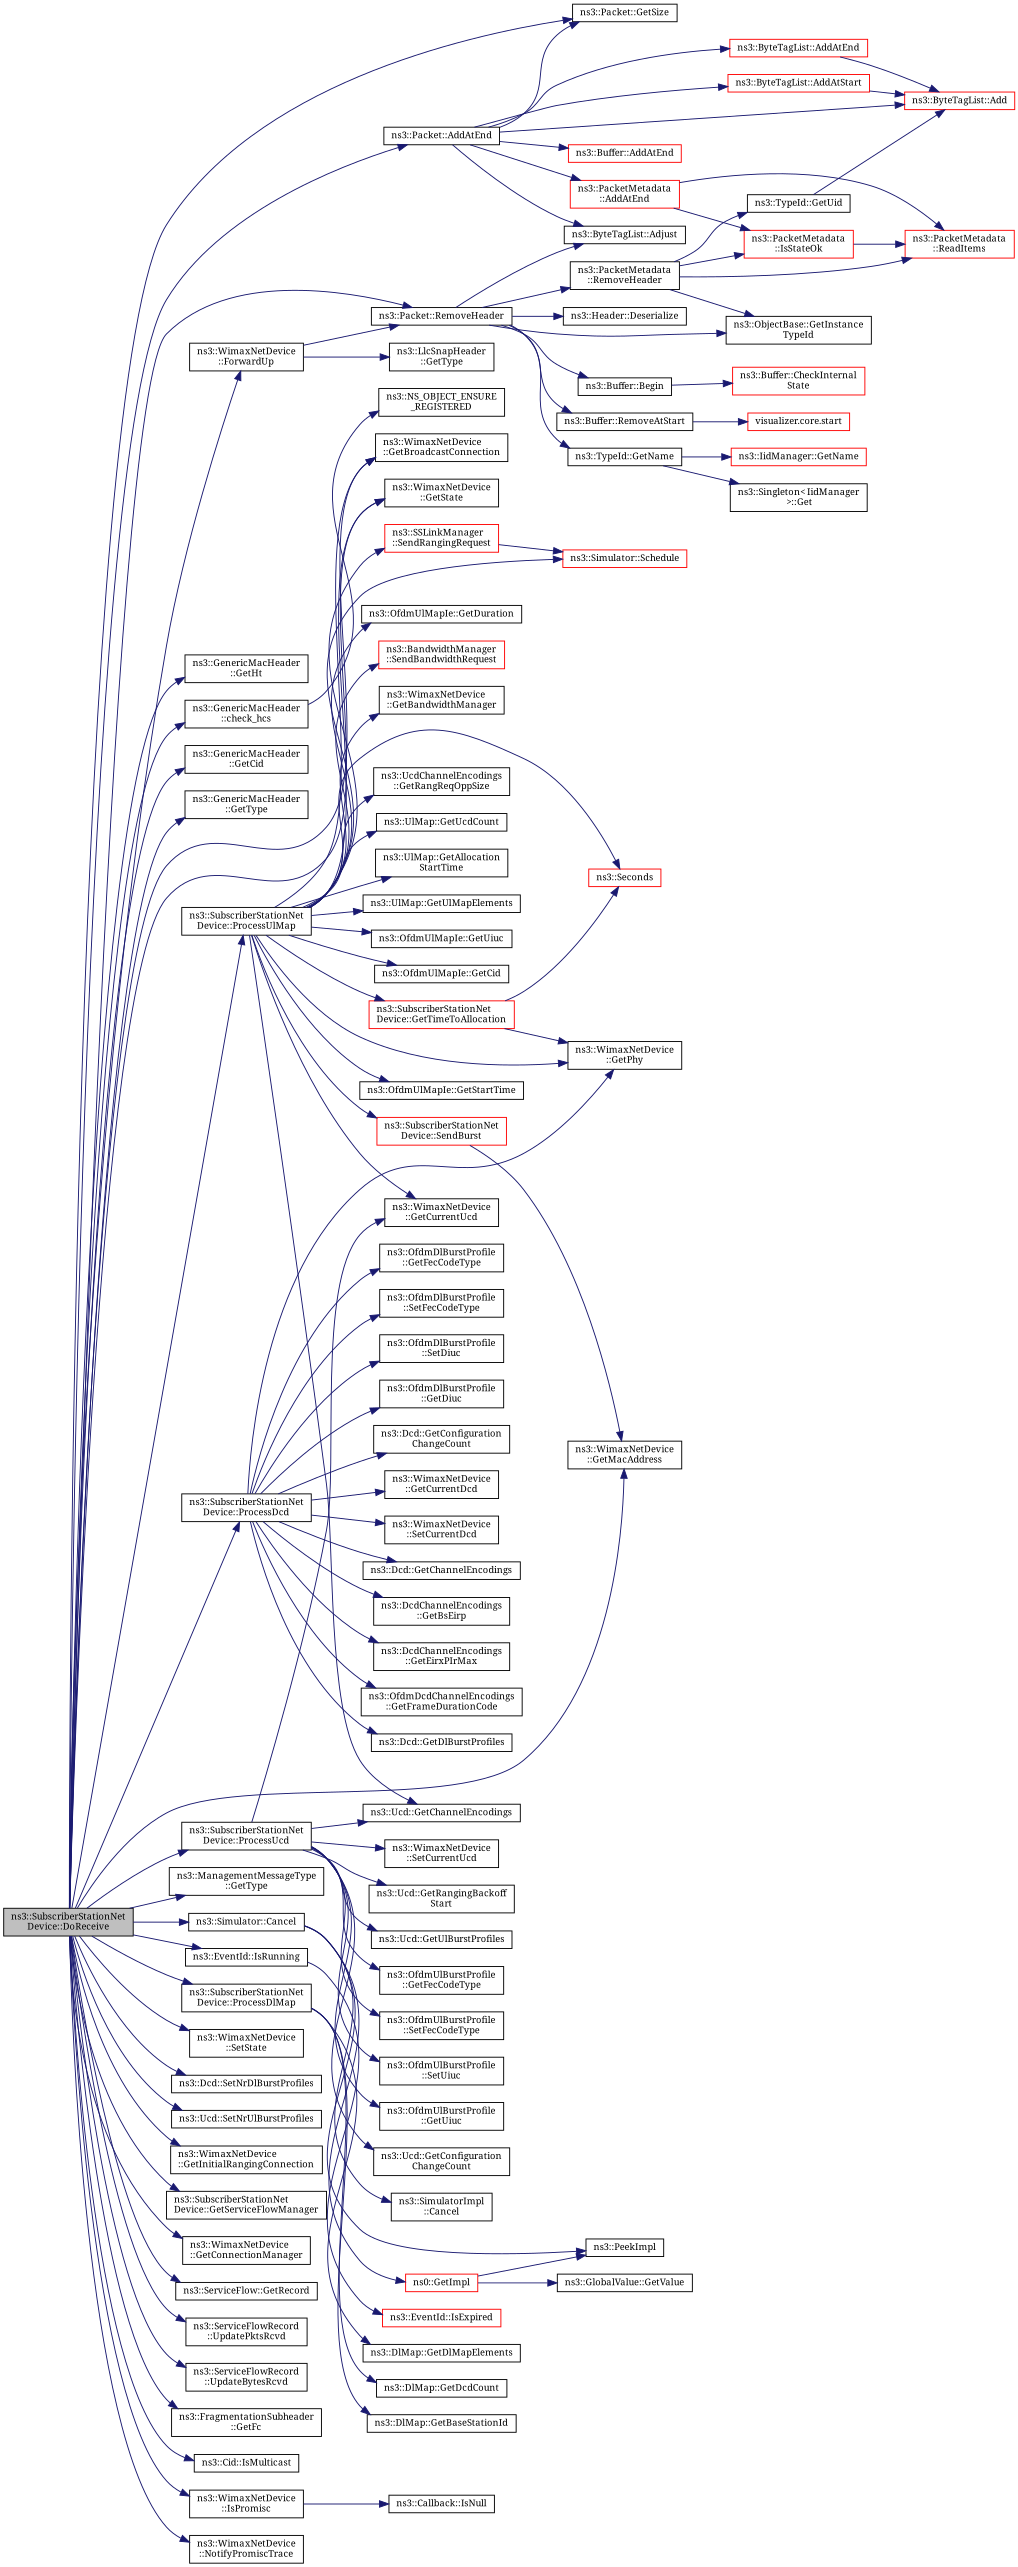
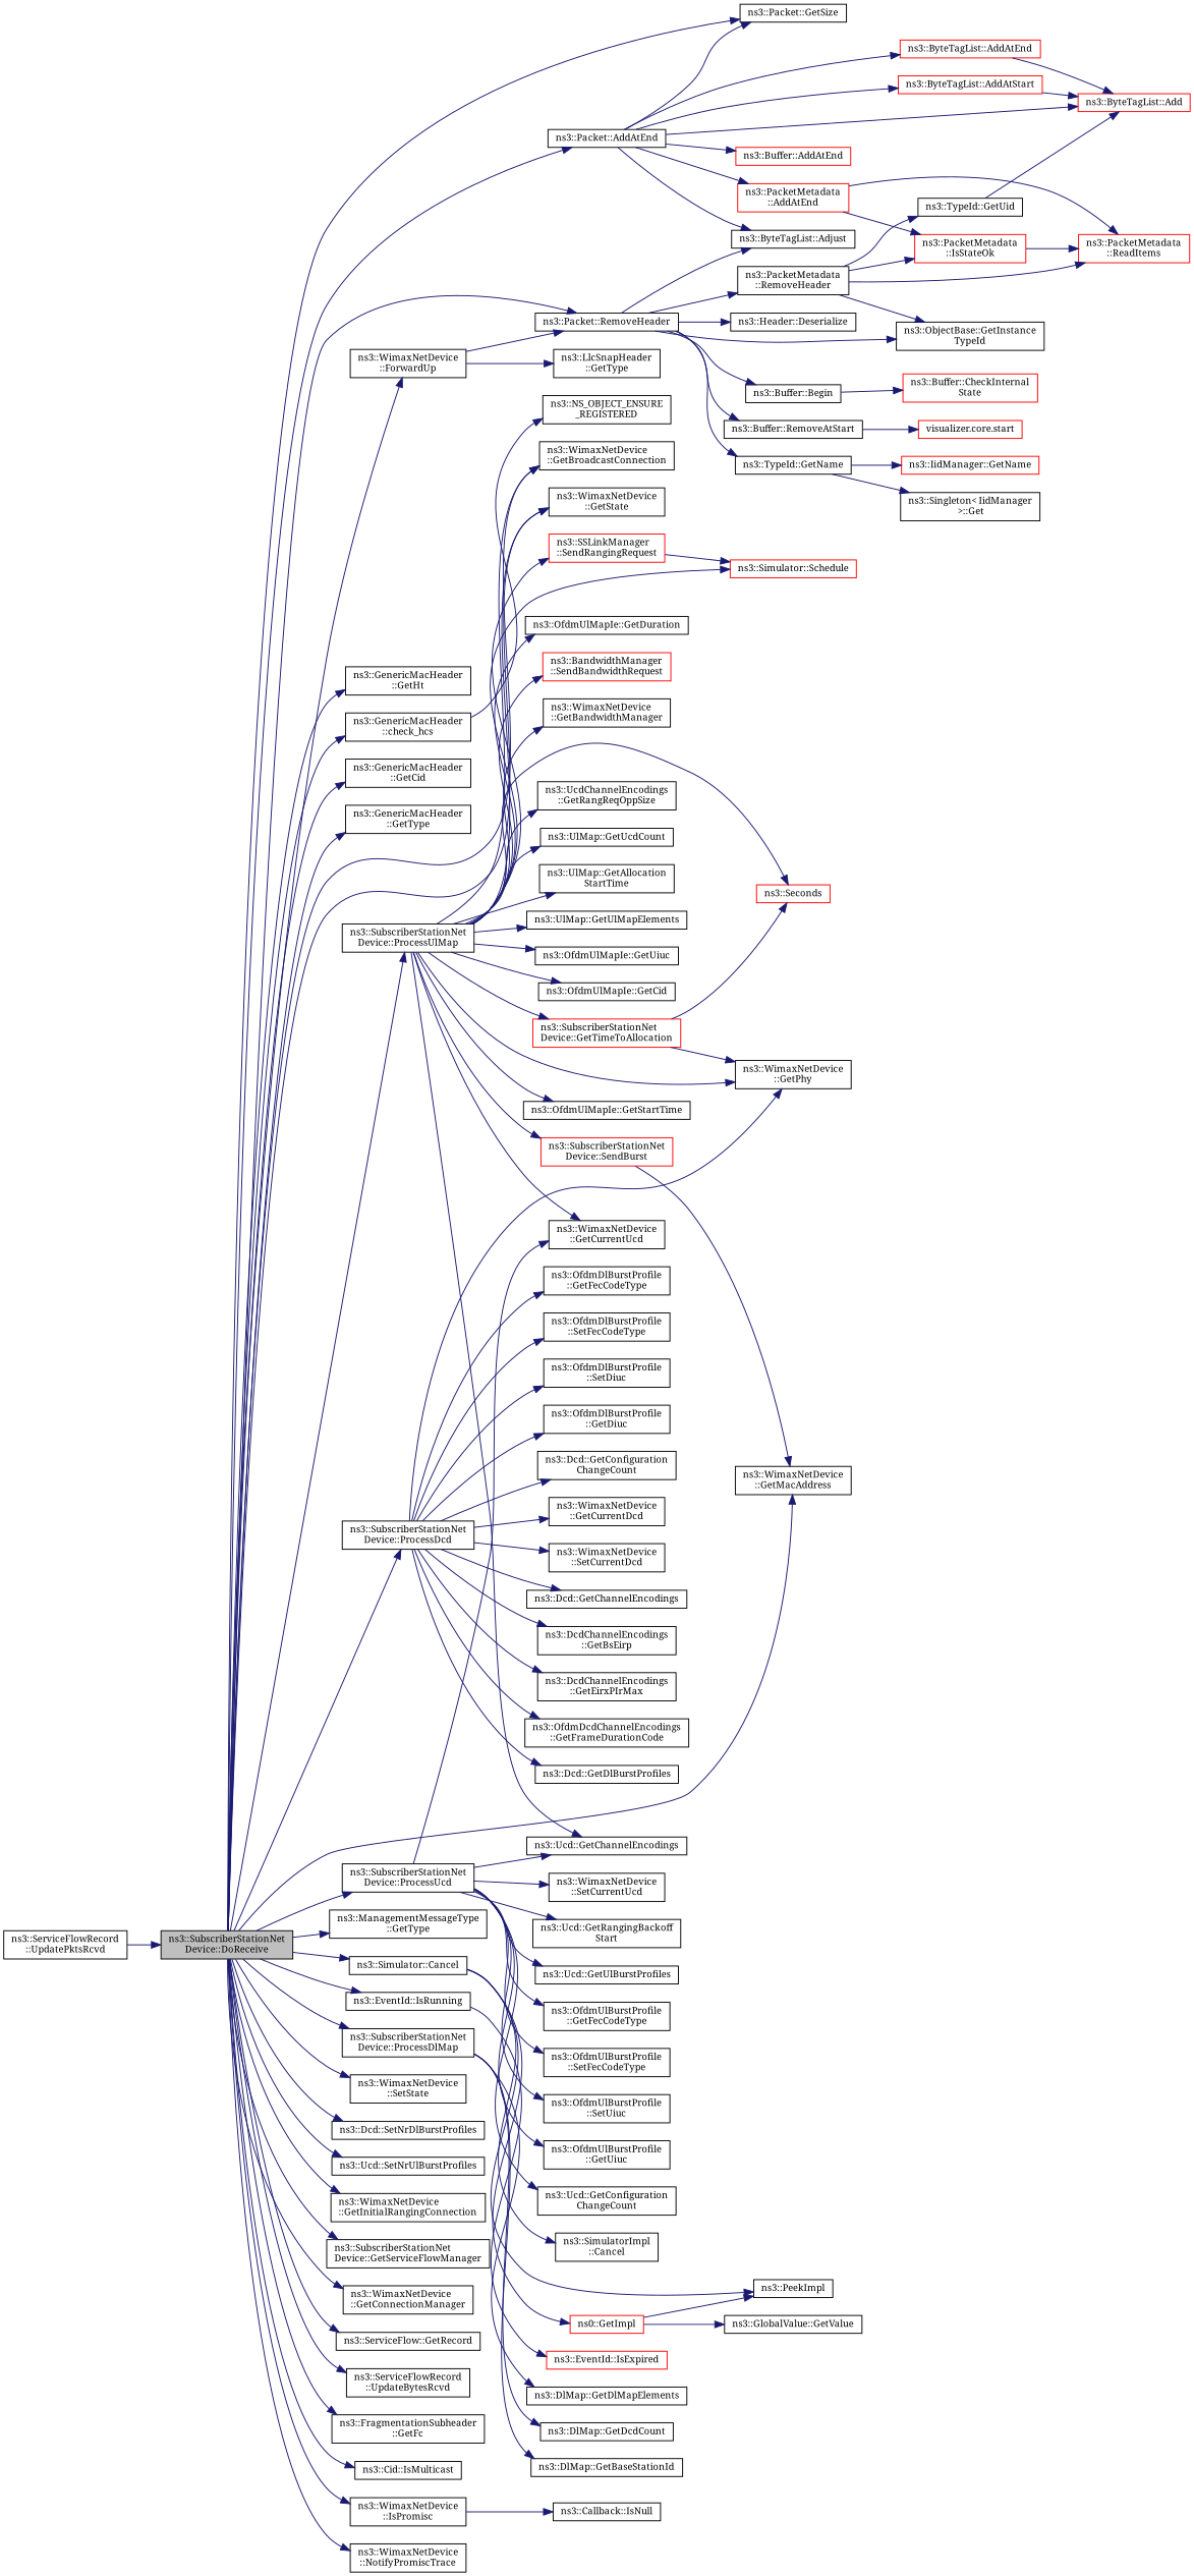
  digraph {
    fontname="Noto Serif"
    rankdir=LR
    node [color=black fillcolor=white fontname="Noto Serif" fontsize=10 shape=record style=filled]
    edge [color=midnightblue fontname="Noto Serif" fontsize=10 labelfontname=Helvetica labelfontsize=10 style=solid]
    n1 [fillcolor=grey75 fontcolor=black height=0.2 label="ns3::SubscriberStationNet\lDevice::DoReceive" width=0.4]
    n2 [height=0.2 label="ns3::Packet::GetSize" width=0.4]
    n3 [height=0.2 label="ns3::Packet::RemoveHeader" width=0.4]
    n4 [height=0.2 label="ns3::GenericMacHeader\l::GetHt" width=0.4]
    n5 [height=0.2 label="ns3::GenericMacHeader\l::check_hcs" width=0.4]
    n6 [height=0.2 label="ns3::GenericMacHeader\l::GetCid" width=0.4]
    n7 [height=0.2 label="ns3::GenericMacHeader\l::GetType" width=0.4]
    n8 [height=0.2 label="ns3::WimaxNetDevice\l::GetBroadcastConnection" width=0.4]
    n9 [height=0.2 label="ns3::ManagementMessageType\l::GetType" width=0.4]
    n10 [height=0.2 label="ns3::WimaxNetDevice\l::GetState" width=0.4]
    n11 [height=0.2 label="ns3::Simulator::Cancel" width=0.4]
    n12 [height=0.2 label="ns3::EventId::IsRunning" width=0.4]
    n13 [height=0.2 label="ns3::SubscriberStationNet\lDevice::ProcessDlMap" width=0.4]
    n14 [height=0.2 label="ns3::SubscriberStationNet\lDevice::ProcessUlMap" width=0.4]
    n15 [height=0.2 label="ns3::WimaxNetDevice\l::GetMacAddress" width=0.4]
    n16 [height=0.2 label="ns3::WimaxNetDevice\l::SetState" width=0.4]
    n17 [height=0.2 label="ns3::Dcd::SetNrDlBurstProfiles" width=0.4]
    n18 [height=0.2 label="ns3::SubscriberStationNet\lDevice::ProcessDcd" width=0.4]
    n19 [height=0.2 label="ns3::Ucd::SetNrUlBurstProfiles" width=0.4]
    n20 [height=0.2 label="ns3::SubscriberStationNet\lDevice::ProcessUcd" width=0.4]
    n21 [height=0.2 label="ns3::WimaxNetDevice\l::GetInitialRangingConnection" width=0.4]
    n22 [height=0.2 label="ns3::SubscriberStationNet\lDevice::GetServiceFlowManager" width=0.4]
    n23 [height=0.2 label="ns3::WimaxNetDevice\l::GetConnectionManager" width=0.4]
    n24 [height=0.2 label="ns3::ServiceFlow::GetRecord" width=0.4]
    n25 [height=0.2 label="ns3::ServiceFlowRecord\l::UpdatePktsRcvd" width=0.4]
    n26 [height=0.2 label="ns3::ServiceFlowRecord\l::UpdateBytesRcvd" width=0.4]
    n27 [height=0.2 label="ns3::WimaxNetDevice\l::ForwardUp" width=0.4]
    n28 [height=0.2 label="ns3::FragmentationSubheader\l::GetFc" width=0.4]
    n29 [height=0.2 label="ns3::Packet::AddAtEnd" width=0.4]
    n30 [height=0.2 label="ns3::Cid::IsMulticast" width=0.4]
    n31 [height=0.2 label="ns3::WimaxNetDevice\l::IsPromisc" width=0.4]
    n32 [height=0.2 label="ns3::WimaxNetDevice\l::NotifyPromiscTrace" width=0.4]
    n33 [height=0.2 label="ns3::Header::Deserialize" width=0.4]
    n34 [height=0.2 label="ns3::Buffer::Begin" width=0.4]
    n35 [height=0.2 label="ns3::ObjectBase::GetInstance\lTypeId" width=0.4]
    n36 [height=0.2 label="ns3::TypeId::GetName" width=0.4]
    n37 [height=0.2 label="ns3::Buffer::RemoveAtStart" width=0.4]
    n38 [height=0.2 label="ns3::ByteTagList::Adjust" width=0.4]
    n39 [height=0.2 label="ns3::PacketMetadata\l::RemoveHeader" width=0.4]
    n40 [height=0.2 label="ns3::NS_OBJECT_ENSURE\l_REGISTERED" width=0.4]
    n41 [height=0.2 label="ns3::PeekImpl" width=0.4]
    n42 [color=red height=0.2 label="ns0::GetImpl" width=0.4]
    n43 [height=0.2 label="ns3::SimulatorImpl\l::Cancel" width=0.4]
    n44 [color=red height=0.2 label="ns3::EventId::IsExpired" width=0.4]
    n45 [height=0.2 label="ns3::DlMap::GetDcdCount" width=0.4]
    n46 [height=0.2 label="ns3::DlMap::GetBaseStationId" width=0.4]
    n47 [height=0.2 label="ns3::DlMap::GetDlMapElements" width=0.4]
    n48 [height=0.2 label="ns3::UlMap::GetUcdCount" width=0.4]
    n49 [height=0.2 label="ns3::UlMap::GetAllocation\lStartTime" width=0.4]
    n50 [height=0.2 label="ns3::UlMap::GetUlMapElements" width=0.4]
    n51 [height=0.2 label="ns3::OfdmUlMapIe::GetUiuc" width=0.4]
    n52 [height=0.2 label="ns3::OfdmUlMapIe::GetCid" width=0.4]
    n53 [color=red height=0.2 label="ns3::SubscriberStationNet\lDevice::GetTimeToAllocation" width=0.4]
    n54 [color=red height=0.2 label="ns3::Seconds" width=0.4]
    n55 [height=0.2 label="ns3::WimaxNetDevice\l::GetPhy" width=0.4]
    n56 [height=0.2 label="ns3::OfdmUlMapIe::GetStartTime" width=0.4]
    n57 [color=red height=0.2 label="ns3::Simulator::Schedule" width=0.4]
    n58 [color=red height=0.2 label="ns3::SSLinkManager\l::SendRangingRequest" width=0.4]
    n59 [height=0.2 label="ns3::OfdmUlMapIe::GetDuration" width=0.4]
    n60 [color=red height=0.2 label="ns3::BandwidthManager\l::SendBandwidthRequest" width=0.4]
    n61 [height=0.2 label="ns3::WimaxNetDevice\l::GetBandwidthManager" width=0.4]
    n62 [color=red height=0.2 label="ns3::SubscriberStationNet\lDevice::SendBurst" width=0.4]
    n63 [height=0.2 label="ns3::WimaxNetDevice\l::GetCurrentUcd" width=0.4]
    n64 [height=0.2 label="ns3::Ucd::GetChannelEncodings" width=0.4]
    n65 [height=0.2 label="ns3::UcdChannelEncodings\l::GetRangReqOppSize" width=0.4]
    n66 [height=0.2 label="ns3::Dcd::GetConfiguration\lChangeCount" width=0.4]
    n67 [height=0.2 label="ns3::WimaxNetDevice\l::GetCurrentDcd" width=0.4]
    n68 [height=0.2 label="ns3::WimaxNetDevice\l::SetCurrentDcd" width=0.4]
    n69 [height=0.2 label="ns3::Dcd::GetChannelEncodings" width=0.4]
    n70 [height=0.2 label="ns3::DcdChannelEncodings\l::GetBsEirp" width=0.4]
    n71 [height=0.2 label="ns3::DcdChannelEncodings\l::GetEirxPIrMax" width=0.4]
    n72 [height=0.2 label="ns3::OfdmDcdChannelEncodings\l::GetFrameDurationCode" width=0.4]
    n73 [height=0.2 label="ns3::Dcd::GetDlBurstProfiles" width=0.4]
    n74 [height=0.2 label="ns3::OfdmDlBurstProfile\l::GetFecCodeType" width=0.4]
    n75 [height=0.2 label="ns3::OfdmDlBurstProfile\l::SetFecCodeType" width=0.4]
    n76 [height=0.2 label="ns3::OfdmDlBurstProfile\l::SetDiuc" width=0.4]
    n77 [height=0.2 label="ns3::OfdmDlBurstProfile\l::GetDiuc" width=0.4]
    n78 [height=0.2 label="ns3::Ucd::GetConfiguration\lChangeCount" width=0.4]
    n79 [height=0.2 label="ns3::WimaxNetDevice\l::SetCurrentUcd" width=0.4]
    n80 [height=0.2 label="ns3::Ucd::GetRangingBackoff\lStart" width=0.4]
    n81 [height=0.2 label="ns3::Ucd::GetUlBurstProfiles" width=0.4]
    n82 [height=0.2 label="ns3::OfdmUlBurstProfile\l::GetFecCodeType" width=0.4]
    n83 [height=0.2 label="ns3::OfdmUlBurstProfile\l::SetFecCodeType" width=0.4]
    n84 [height=0.2 label="ns3::OfdmUlBurstProfile\l::SetUiuc" width=0.4]
    n85 [height=0.2 label="ns3::OfdmUlBurstProfile\l::GetUiuc" width=0.4]
    n86 [height=0.2 label="ns3::LlcSnapHeader\l::GetType" width=0.4]
    n87 [color=red height=0.2 label="ns3::ByteTagList::AddAtEnd" width=0.4]
    n88 [color=red height=0.2 label="ns3::ByteTagList::Add" width=0.4]
    n89 [color=red height=0.2 label="ns3::ByteTagList::AddAtStart" width=0.4]
    n90 [color=red height=0.2 label="ns3::Buffer::AddAtEnd" width=0.4]
    n91 [color=red height=0.2 label="ns3::PacketMetadata\l::AddAtEnd" width=0.4]
    n92 [height=0.2 label="ns3::Callback::IsNull" width=0.4]
    n93 [color=red height=0.2 label="ns3::Buffer::CheckInternal\lState" width=0.4]
    n94 [height=0.2 label="ns3::Singleton\< IidManager\l \>::Get" width=0.4]
    n95 [color=red height=0.2 label="ns3::IidManager::GetName" width=0.4]
    n96 [color=red height=0.2 label="visualizer.core.start" width=0.4]
    n97 [height=0.2 label="ns3::TypeId::GetUid" width=0.4]
    n98 [color=red height=0.2 label="ns3::PacketMetadata\l::IsStateOk" width=0.4]
    n99 [color=red height=0.2 label="ns3::PacketMetadata\l::ReadItems" width=0.4]
    n100 [height=0.2 label="ns3::GlobalValue::GetValue" width=0.4]
    n1 -> n2
    n1 -> n3
    n1 -> n4
    n1 -> n5
    n1 -> n6
    n1 -> n7
    n1 -> n8
    n1 -> n9
    n1 -> n10
    n1 -> n11
    n1 -> n12
    n1 -> n13
    n1 -> n14
    n1 -> n15
    n1 -> n16
    n1 -> n17
    n1 -> n18
    n1 -> n19
    n1 -> n20
    n1 -> n21
    n1 -> n22
    n1 -> n23
    n1 -> n24
-   n1 -> n25
+   n25 -> n1
    n1 -> n26
    n1 -> n27
    n1 -> n28
    n1 -> n29
    n1 -> n30
    n1 -> n31
    n1 -> n32
    n3 -> n33
    n3 -> n34
    n3 -> n35
    n3 -> n36
    n3 -> n37
    n3 -> n38
    n3 -> n39
    n5 -> n40
    n11 -> n41
    n11 -> n42
    n11 -> n43
    n12 -> n44
    n13 -> n45
    n13 -> n46
    n13 -> n47
    n14 -> n8
    n14 -> n10
    n14 -> n48
    n14 -> n49
    n14 -> n50
    n14 -> n51
    n14 -> n52
    n14 -> n53
    n14 -> n54
    n14 -> n55
    n14 -> n56
    n14 -> n57
    n14 -> n58
    n14 -> n59
    n14 -> n60
    n14 -> n61
    n14 -> n62
    n14 -> n63
    n14 -> n64
    n14 -> n65
    n18 -> n55
    n18 -> n66
    n18 -> n67
    n18 -> n68
    n18 -> n69
    n18 -> n70
    n18 -> n71
    n18 -> n72
    n18 -> n73
    n18 -> n74
    n18 -> n75
    n18 -> n76
    n18 -> n77
    n20 -> n63
    n20 -> n64
    n20 -> n78
    n20 -> n79
    n20 -> n80
    n20 -> n81
    n20 -> n82
    n20 -> n83
    n20 -> n84
    n20 -> n85
    n27 -> n3
    n27 -> n86
    n29 -> n2
    n29 -> n38
    n29 -> n87
    n29 -> n88
    n29 -> n89
    n29 -> n90
    n29 -> n91
    n31 -> n92
    n34 -> n93
    n36 -> n94
    n36 -> n95
    n37 -> n96
    n39 -> n35
    n39 -> n97
    n39 -> n98
    n39 -> n99
    n42 -> n41
    n42 -> n100
    n53 -> n54
    n53 -> n55
    n58 -> n57
    n62 -> n15
    n87 -> n88
    n89 -> n88
    n91 -> n98
    n91 -> n99
    n97 -> n88
    n98 -> n99
  }
